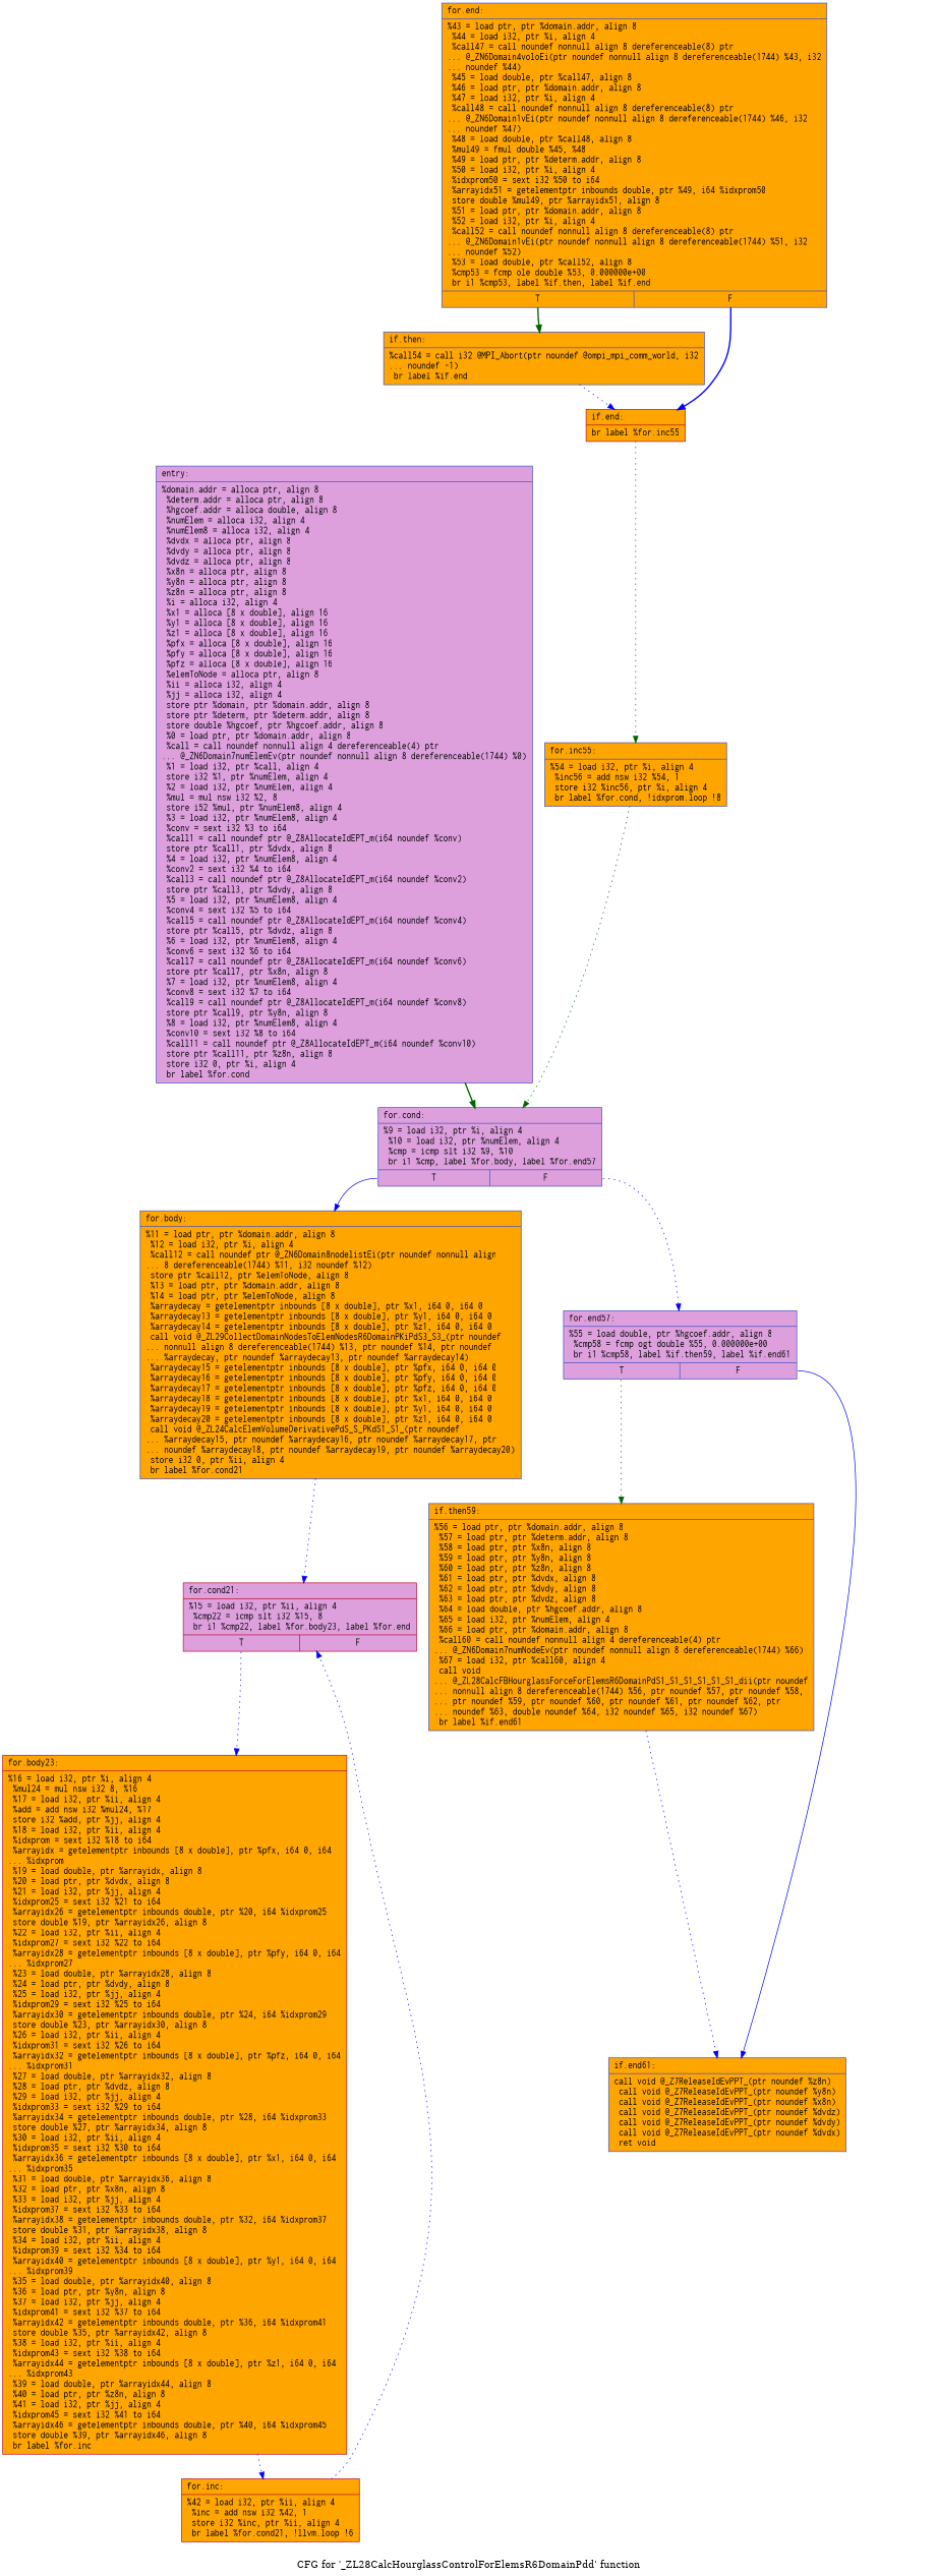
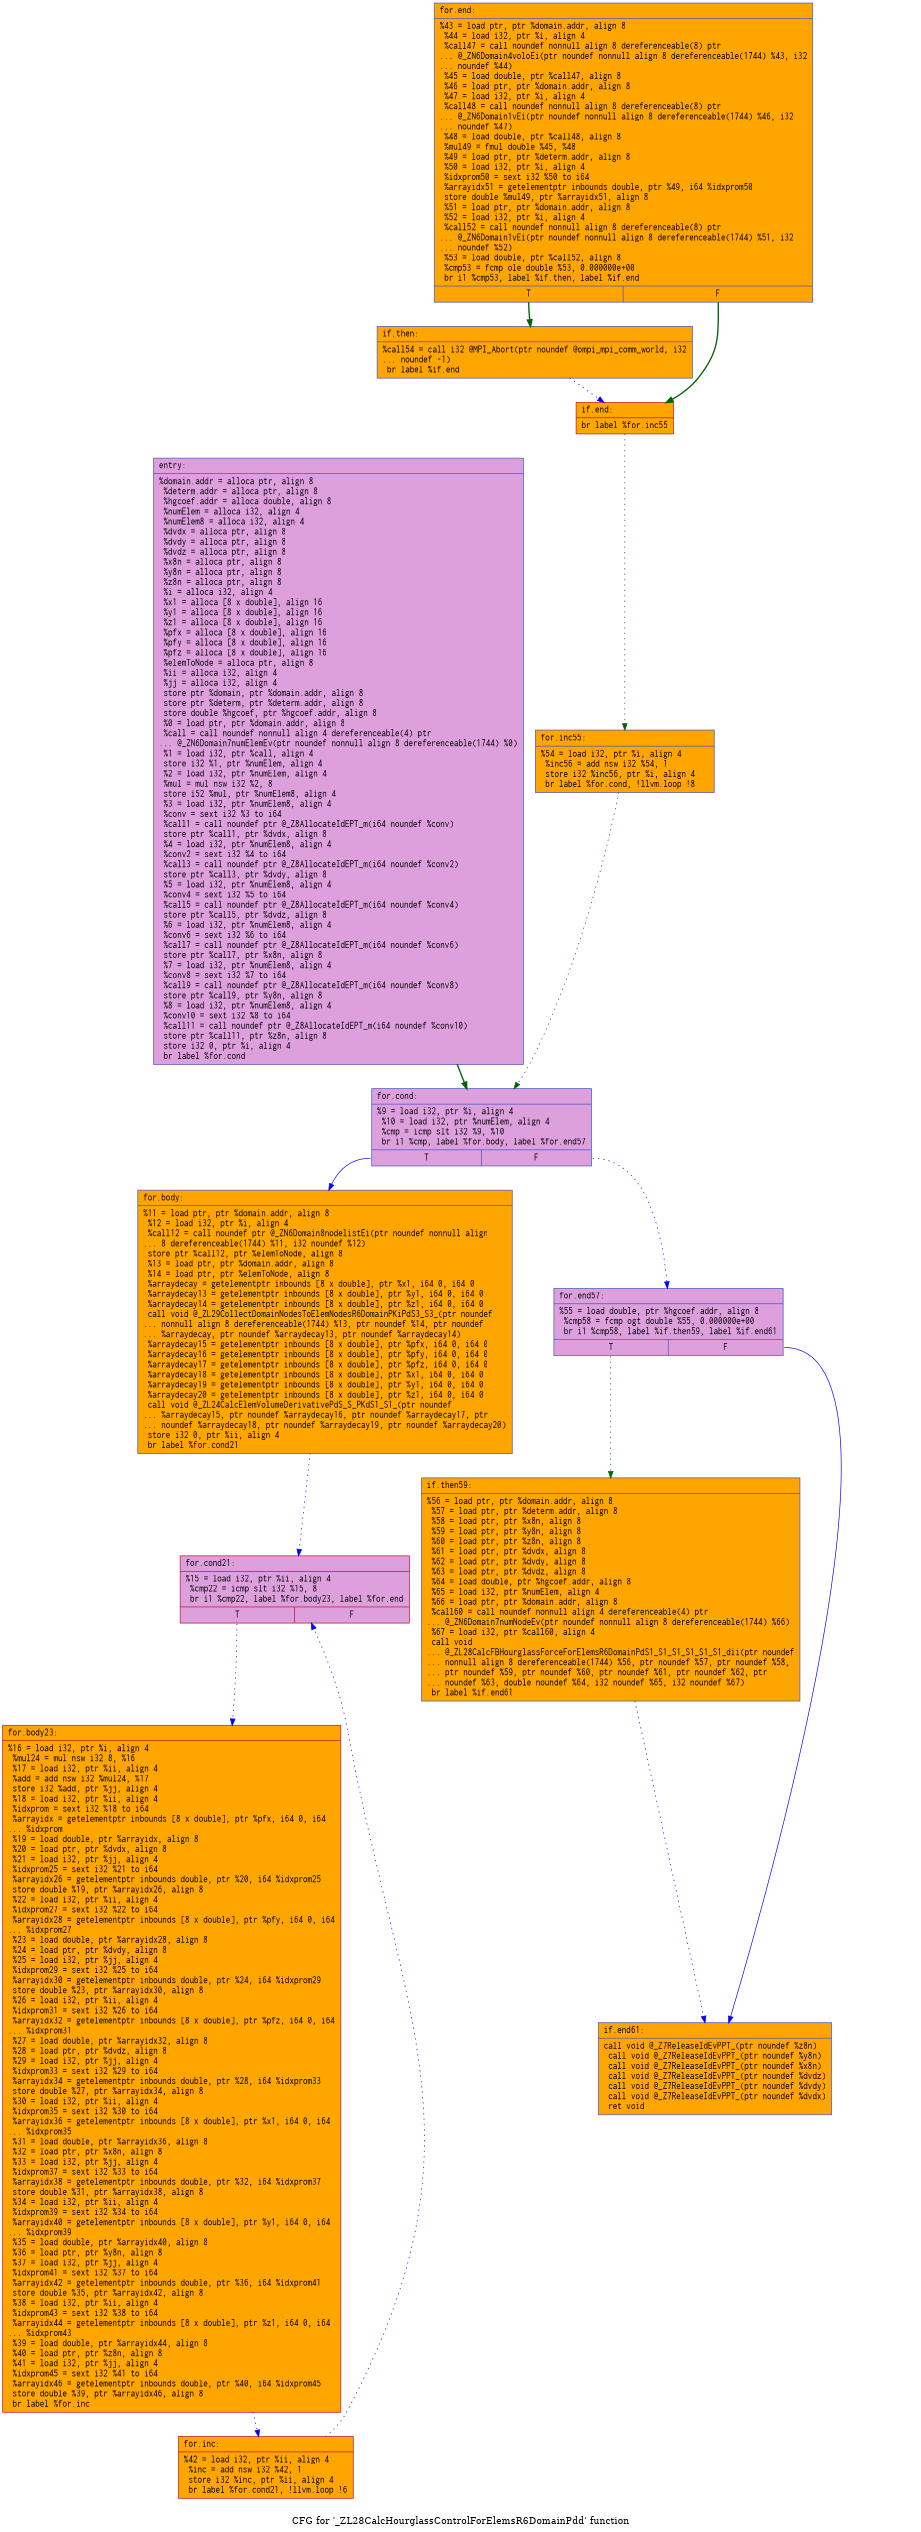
  digraph {
    label="CFG for '_ZL28CalcHourglassControlForElemsR6DomainPdd' function"
    node [color="#3d50c3ff" fillcolor=orange fontname=Courier shape=record style=filled]
    edge [color=blue style=dotted]
    n1 [fillcolor=plum label="{entry:\l|  %domain.addr = alloca ptr, align 8\l  %determ.addr = alloca ptr, align 8\l  %hgcoef.addr = alloca double, align 8\l  %numElem = alloca i32, align 4\l  %numElem8 = alloca i32, align 4\l  %dvdx = alloca ptr, align 8\l  %dvdy = alloca ptr, align 8\l  %dvdz = alloca ptr, align 8\l  %x8n = alloca ptr, align 8\l  %y8n = alloca ptr, align 8\l  %z8n = alloca ptr, align 8\l  %i = alloca i32, align 4\l  %x1 = alloca [8 x double], align 16\l  %y1 = alloca [8 x double], align 16\l  %z1 = alloca [8 x double], align 16\l  %pfx = alloca [8 x double], align 16\l  %pfy = alloca [8 x double], align 16\l  %pfz = alloca [8 x double], align 16\l  %elemToNode = alloca ptr, align 8\l  %ii = alloca i32, align 4\l  %jj = alloca i32, align 4\l  store ptr %domain, ptr %domain.addr, align 8\l  store ptr %determ, ptr %determ.addr, align 8\l  store double %hgcoef, ptr %hgcoef.addr, align 8\l  %0 = load ptr, ptr %domain.addr, align 8\l  %call = call noundef nonnull align 4 dereferenceable(4) ptr\l... @_ZN6Domain7numElemEv(ptr noundef nonnull align 8 dereferenceable(1744) %0)\l  %1 = load i32, ptr %call, align 4\l  store i32 %1, ptr %numElem, align 4\l  %2 = load i32, ptr %numElem, align 4\l  %mul = mul nsw i32 %2, 8\l  store i52 %mul, ptr %numElem8, align 4\l  %3 = load i32, ptr %numElem8, align 4\l  %conv = sext i32 %3 to i64\l  %call1 = call noundef ptr @_Z8AllocateIdEPT_m(i64 noundef %conv)\l  store ptr %call1, ptr %dvdx, align 8\l  %4 = load i32, ptr %numElem8, align 4\l  %conv2 = sext i32 %4 to i64\l  %call3 = call noundef ptr @_Z8AllocateIdEPT_m(i64 noundef %conv2)\l  store ptr %call3, ptr %dvdy, align 8\l  %5 = load i32, ptr %numElem8, align 4\l  %conv4 = sext i32 %5 to i64\l  %call5 = call noundef ptr @_Z8AllocateIdEPT_m(i64 noundef %conv4)\l  store ptr %call5, ptr %dvdz, align 8\l  %6 = load i32, ptr %numElem8, align 4\l  %conv6 = sext i32 %6 to i64\l  %call7 = call noundef ptr @_Z8AllocateIdEPT_m(i64 noundef %conv6)\l  store ptr %call7, ptr %x8n, align 8\l  %7 = load i32, ptr %numElem8, align 4\l  %conv8 = sext i32 %7 to i64\l  %call9 = call noundef ptr @_Z8AllocateIdEPT_m(i64 noundef %conv8)\l  store ptr %call9, ptr %y8n, align 8\l  %8 = load i32, ptr %numElem8, align 4\l  %conv10 = sext i32 %8 to i64\l  %call11 = call noundef ptr @_Z8AllocateIdEPT_m(i64 noundef %conv10)\l  store ptr %call11, ptr %z8n, align 8\l  store i32 0, ptr %i, align 4\l  br label %for.cond\l}"]
    n2 [fillcolor=plum label="{for.cond:\l|  %9 = load i32, ptr %i, align 4\l  %10 = load i32, ptr %numElem, align 4\l  %cmp = icmp slt i32 %9, %10\l  br i1 %cmp, label %for.body, label %for.end57\l|{<s0>T|<s1>F}}"]
    n3 [label="{for.body:\l|  %11 = load ptr, ptr %domain.addr, align 8\l  %12 = load i32, ptr %i, align 4\l  %call12 = call noundef ptr @_ZN6Domain8nodelistEi(ptr noundef nonnull align\l... 8 dereferenceable(1744) %11, i32 noundef %12)\l  store ptr %call12, ptr %elemToNode, align 8\l  %13 = load ptr, ptr %domain.addr, align 8\l  %14 = load ptr, ptr %elemToNode, align 8\l  %arraydecay = getelementptr inbounds [8 x double], ptr %x1, i64 0, i64 0\l  %arraydecay13 = getelementptr inbounds [8 x double], ptr %y1, i64 0, i64 0\l  %arraydecay14 = getelementptr inbounds [8 x double], ptr %z1, i64 0, i64 0\l  call void @_ZL29CollectDomainNodesToElemNodesR6DomainPKiPdS3_S3_(ptr noundef\l... nonnull align 8 dereferenceable(1744) %13, ptr noundef %14, ptr noundef\l... %arraydecay, ptr noundef %arraydecay13, ptr noundef %arraydecay14)\l  %arraydecay15 = getelementptr inbounds [8 x double], ptr %pfx, i64 0, i64 0\l  %arraydecay16 = getelementptr inbounds [8 x double], ptr %pfy, i64 0, i64 0\l  %arraydecay17 = getelementptr inbounds [8 x double], ptr %pfz, i64 0, i64 0\l  %arraydecay18 = getelementptr inbounds [8 x double], ptr %x1, i64 0, i64 0\l  %arraydecay19 = getelementptr inbounds [8 x double], ptr %y1, i64 0, i64 0\l  %arraydecay20 = getelementptr inbounds [8 x double], ptr %z1, i64 0, i64 0\l  call void @_ZL24CalcElemVolumeDerivativePdS_S_PKdS1_S1_(ptr noundef\l... %arraydecay15, ptr noundef %arraydecay16, ptr noundef %arraydecay17, ptr\l... noundef %arraydecay18, ptr noundef %arraydecay19, ptr noundef %arraydecay20)\l  store i32 0, ptr %ii, align 4\l  br label %for.cond21\l}"]
    n4 [fillcolor=plum label="{for.end57:\l|  %55 = load double, ptr %hgcoef.addr, align 8\l  %cmp58 = fcmp ogt double %55, 0.000000e+00\l  br i1 %cmp58, label %if.then59, label %if.end61\l|{<s0>T|<s1>F}}"]
    n5 [color="#b70d28ff" fillcolor=plum label="{for.cond21:\l|  %15 = load i32, ptr %ii, align 4\l  %cmp22 = icmp slt i32 %15, 8\l  br i1 %cmp22, label %for.body23, label %for.end\l|{<s0>T|<s1>F}}"]
    n6 [label="{if.then59:\l|  %56 = load ptr, ptr %domain.addr, align 8\l  %57 = load ptr, ptr %determ.addr, align 8\l  %58 = load ptr, ptr %x8n, align 8\l  %59 = load ptr, ptr %y8n, align 8\l  %60 = load ptr, ptr %z8n, align 8\l  %61 = load ptr, ptr %dvdx, align 8\l  %62 = load ptr, ptr %dvdy, align 8\l  %63 = load ptr, ptr %dvdz, align 8\l  %64 = load double, ptr %hgcoef.addr, align 8\l  %65 = load i32, ptr %numElem, align 4\l  %66 = load ptr, ptr %domain.addr, align 8\l  %call60 = call noundef nonnull align 4 dereferenceable(4) ptr\l... @_ZN6Domain7numNodeEv(ptr noundef nonnull align 8 dereferenceable(1744) %66)\l  %67 = load i32, ptr %call60, align 4\l  call void\l... @_ZL28CalcFBHourglassForceForElemsR6DomainPdS1_S1_S1_S1_S1_S1_dii(ptr noundef\l... nonnull align 8 dereferenceable(1744) %56, ptr noundef %57, ptr noundef %58,\l... ptr noundef %59, ptr noundef %60, ptr noundef %61, ptr noundef %62, ptr\l... noundef %63, double noundef %64, i32 noundef %65, i32 noundef %67)\l  br label %if.end61\l}"]
    n7 [label="{if.end61:\l|  call void @_Z7ReleaseIdEvPPT_(ptr noundef %z8n)\l  call void @_Z7ReleaseIdEvPPT_(ptr noundef %y8n)\l  call void @_Z7ReleaseIdEvPPT_(ptr noundef %x8n)\l  call void @_Z7ReleaseIdEvPPT_(ptr noundef %dvdz)\l  call void @_Z7ReleaseIdEvPPT_(ptr noundef %dvdy)\l  call void @_Z7ReleaseIdEvPPT_(ptr noundef %dvdx)\l  ret void\l}"]
    n8 [color="#b70d28ff" label="{for.body23:\l|  %16 = load i32, ptr %i, align 4\l  %mul24 = mul nsw i32 8, %16\l  %17 = load i32, ptr %ii, align 4\l  %add = add nsw i32 %mul24, %17\l  store i32 %add, ptr %jj, align 4\l  %18 = load i32, ptr %ii, align 4\l  %idxprom = sext i32 %18 to i64\l  %arrayidx = getelementptr inbounds [8 x double], ptr %pfx, i64 0, i64\l... %idxprom\l  %19 = load double, ptr %arrayidx, align 8\l  %20 = load ptr, ptr %dvdx, align 8\l  %21 = load i32, ptr %jj, align 4\l  %idxprom25 = sext i32 %21 to i64\l  %arrayidx26 = getelementptr inbounds double, ptr %20, i64 %idxprom25\l  store double %19, ptr %arrayidx26, align 8\l  %22 = load i32, ptr %ii, align 4\l  %idxprom27 = sext i32 %22 to i64\l  %arrayidx28 = getelementptr inbounds [8 x double], ptr %pfy, i64 0, i64\l... %idxprom27\l  %23 = load double, ptr %arrayidx28, align 8\l  %24 = load ptr, ptr %dvdy, align 8\l  %25 = load i32, ptr %jj, align 4\l  %idxprom29 = sext i32 %25 to i64\l  %arrayidx30 = getelementptr inbounds double, ptr %24, i64 %idxprom29\l  store double %23, ptr %arrayidx30, align 8\l  %26 = load i32, ptr %ii, align 4\l  %idxprom31 = sext i32 %26 to i64\l  %arrayidx32 = getelementptr inbounds [8 x double], ptr %pfz, i64 0, i64\l... %idxprom31\l  %27 = load double, ptr %arrayidx32, align 8\l  %28 = load ptr, ptr %dvdz, align 8\l  %29 = load i32, ptr %jj, align 4\l  %idxprom33 = sext i32 %29 to i64\l  %arrayidx34 = getelementptr inbounds double, ptr %28, i64 %idxprom33\l  store double %27, ptr %arrayidx34, align 8\l  %30 = load i32, ptr %ii, align 4\l  %idxprom35 = sext i32 %30 to i64\l  %arrayidx36 = getelementptr inbounds [8 x double], ptr %x1, i64 0, i64\l... %idxprom35\l  %31 = load double, ptr %arrayidx36, align 8\l  %32 = load ptr, ptr %x8n, align 8\l  %33 = load i32, ptr %jj, align 4\l  %idxprom37 = sext i32 %33 to i64\l  %arrayidx38 = getelementptr inbounds double, ptr %32, i64 %idxprom37\l  store double %31, ptr %arrayidx38, align 8\l  %34 = load i32, ptr %ii, align 4\l  %idxprom39 = sext i32 %34 to i64\l  %arrayidx40 = getelementptr inbounds [8 x double], ptr %y1, i64 0, i64\l... %idxprom39\l  %35 = load double, ptr %arrayidx40, align 8\l  %36 = load ptr, ptr %y8n, align 8\l  %37 = load i32, ptr %jj, align 4\l  %idxprom41 = sext i32 %37 to i64\l  %arrayidx42 = getelementptr inbounds double, ptr %36, i64 %idxprom41\l  store double %35, ptr %arrayidx42, align 8\l  %38 = load i32, ptr %ii, align 4\l  %idxprom43 = sext i32 %38 to i64\l  %arrayidx44 = getelementptr inbounds [8 x double], ptr %z1, i64 0, i64\l... %idxprom43\l  %39 = load double, ptr %arrayidx44, align 8\l  %40 = load ptr, ptr %z8n, align 8\l  %41 = load i32, ptr %jj, align 4\l  %idxprom45 = sext i32 %41 to i64\l  %arrayidx46 = getelementptr inbounds double, ptr %40, i64 %idxprom45\l  store double %39, ptr %arrayidx46, align 8\l  br label %for.inc\l}"]
    n9 [color="#b70d28ff" label="{for.inc:\l|  %42 = load i32, ptr %ii, align 4\l  %inc = add nsw i32 %42, 1\l  store i32 %inc, ptr %ii, align 4\l  br label %for.cond21, !llvm.loop !6\l}"]
    n10 [label="{for.end:\l|  %43 = load ptr, ptr %domain.addr, align 8\l  %44 = load i32, ptr %i, align 4\l  %call47 = call noundef nonnull align 8 dereferenceable(8) ptr\l... @_ZN6Domain4voloEi(ptr noundef nonnull align 8 dereferenceable(1744) %43, i32\l... noundef %44)\l  %45 = load double, ptr %call47, align 8\l  %46 = load ptr, ptr %domain.addr, align 8\l  %47 = load i32, ptr %i, align 4\l  %call48 = call noundef nonnull align 8 dereferenceable(8) ptr\l... @_ZN6Domain1vEi(ptr noundef nonnull align 8 dereferenceable(1744) %46, i32\l... noundef %47)\l  %48 = load double, ptr %call48, align 8\l  %mul49 = fmul double %45, %48\l  %49 = load ptr, ptr %determ.addr, align 8\l  %50 = load i32, ptr %i, align 4\l  %idxprom50 = sext i32 %50 to i64\l  %arrayidx51 = getelementptr inbounds double, ptr %49, i64 %idxprom50\l  store double %mul49, ptr %arrayidx51, align 8\l  %51 = load ptr, ptr %domain.addr, align 8\l  %52 = load i32, ptr %i, align 4\l  %call52 = call noundef nonnull align 8 dereferenceable(8) ptr\l... @_ZN6Domain1vEi(ptr noundef nonnull align 8 dereferenceable(1744) %51, i32\l... noundef %52)\l  %53 = load double, ptr %call52, align 8\l  %cmp53 = fcmp ole double %53, 0.000000e+00\l  br i1 %cmp53, label %if.then, label %if.end\l|{<s0>T|<s1>F}}"]
    n11 [label="{if.then:\l|  %call54 = call i32 @MPI_Abort(ptr noundef @ompi_mpi_comm_world, i32\l... noundef -1)\l  br label %if.end\l}"]
    n12 [color="#b70d28ff" label="{if.end:\l|  br label %for.inc55\l}"]
-   n13 [label="{for.inc55:\l|  %54 = load i32, ptr %i, align 4\l  %inc56 = add nsw i32 %54, 1\l  store i32 %inc56, ptr %i, align 4\l  br label %for.cond, !idxprom.loop !8\l}"]
+   n13 [label="{for.inc55:\l|  %54 = load i32, ptr %i, align 4\l  %inc56 = add nsw i32 %54, 1\l  store i32 %inc56, ptr %i, align 4\l  br label %for.cond, !llvm.loop !8\l}"]
    n1 -> n2 [color=darkgreen style=bold]
    n2 -> n3 [style=solid tailport=s0]
    n2 -> n4 [tailport=s1]
    n3 -> n5
    n4 -> n6 [color=darkgreen tailport=s0]
    n4 -> n7 [style=solid tailport=s1]
    n5 -> n8 [tailport=s0]
    n6 -> n7
    n8 -> n9
    n9 -> n5
    n10 -> n11 [color=darkgreen style=bold tailport=s0]
-   n10 -> n12 [style=bold tailport=s1]
+   n10 -> n12 [color=darkgreen style=bold tailport=s1]
    n11 -> n12
    n12 -> n13 [color=darkgreen]
    n13 -> n2 [color=darkgreen]
  }
